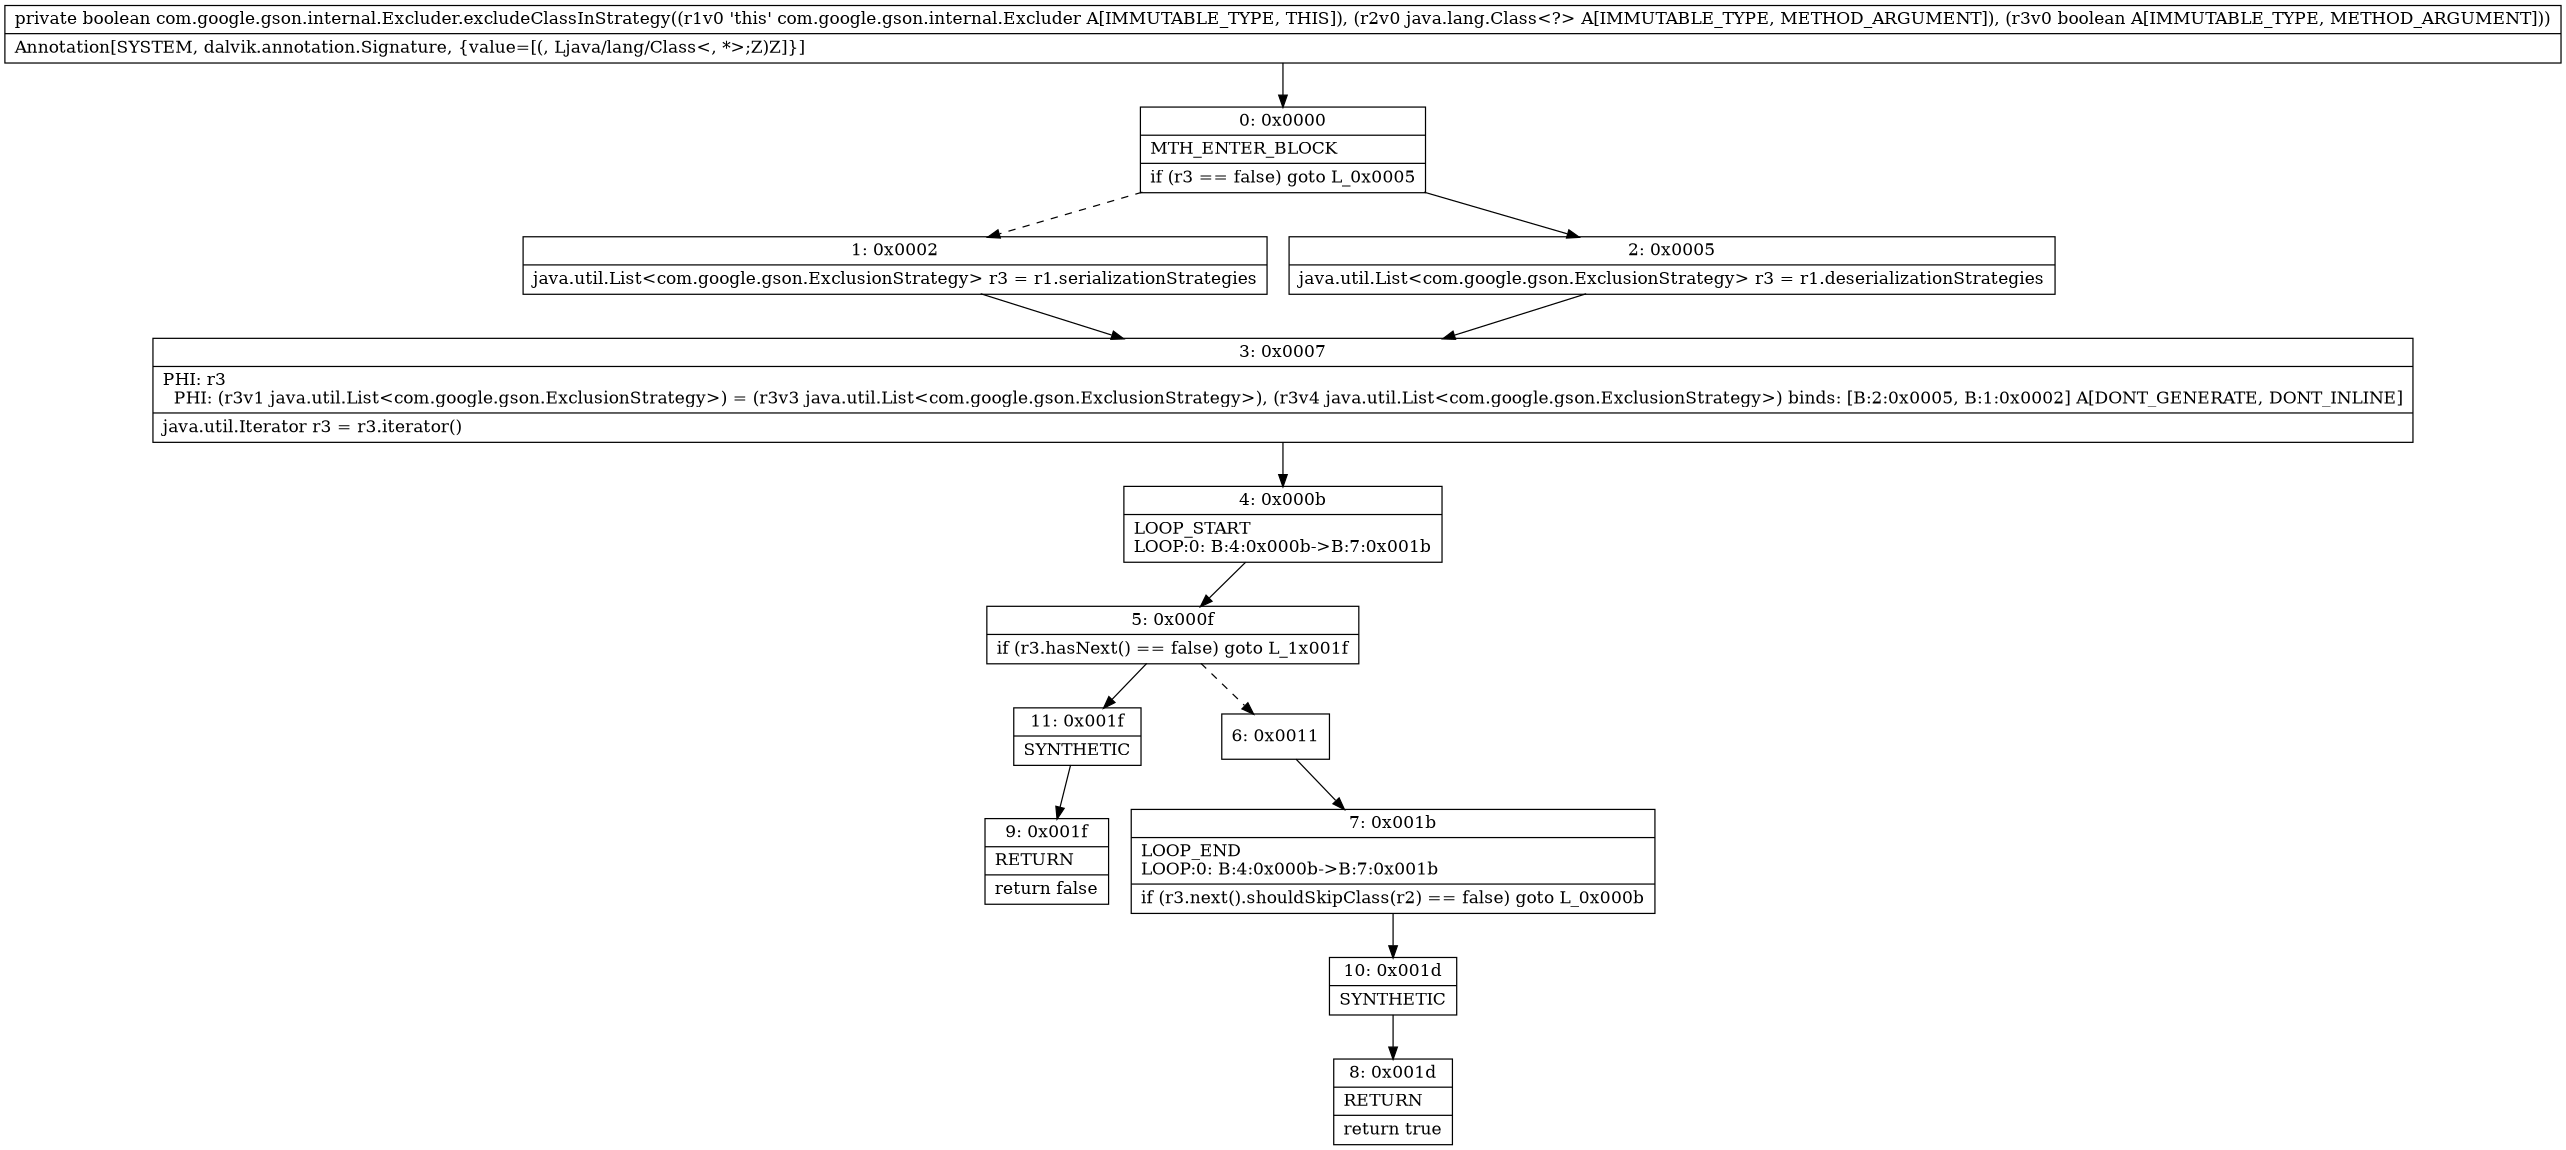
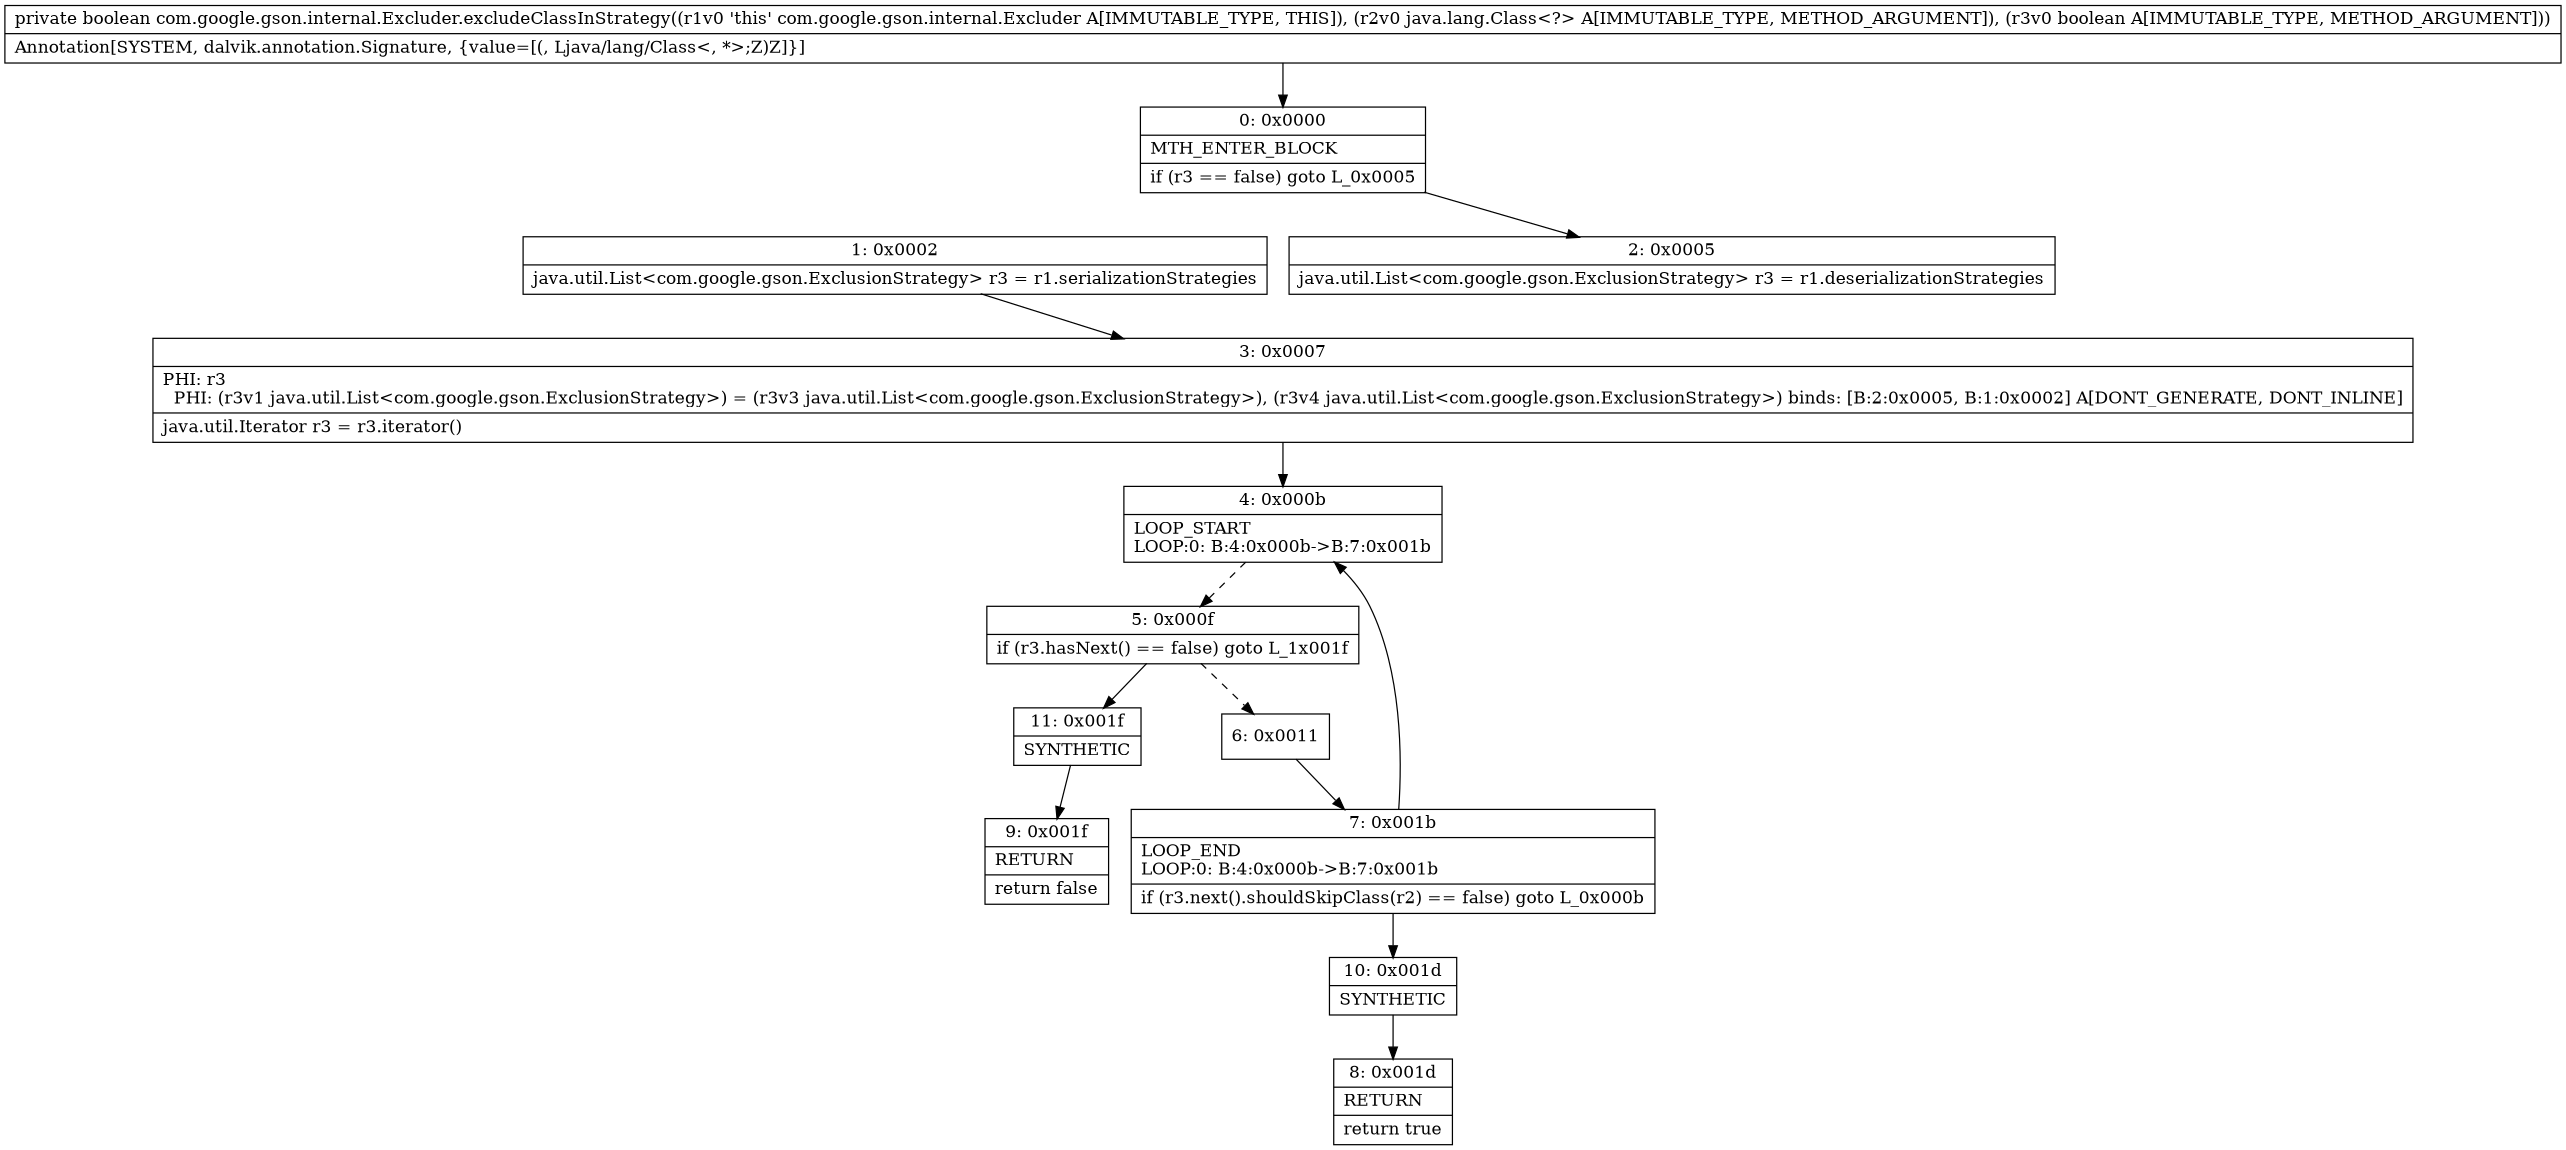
  digraph {
    node [shape=record]
    n1 [label="{0\:\ 0x0000|MTH_ENTER_BLOCK\l|if (r3 == false) goto L_0x0005\l}"]
    n2 [label="{1\:\ 0x0002|java.util.List\<com.google.gson.ExclusionStrategy\> r3 = r1.serializationStrategies\l}"]
    n3 [label="{2\:\ 0x0005|java.util.List\<com.google.gson.ExclusionStrategy\> r3 = r1.deserializationStrategies\l}"]
    n4 [label="{3\:\ 0x0007|PHI: r3 \l  PHI: (r3v1 java.util.List\<com.google.gson.ExclusionStrategy\>) = (r3v3 java.util.List\<com.google.gson.ExclusionStrategy\>), (r3v4 java.util.List\<com.google.gson.ExclusionStrategy\>) binds: [B:2:0x0005, B:1:0x0002] A[DONT_GENERATE, DONT_INLINE]\l|java.util.Iterator r3 = r3.iterator()\l}"]
    n5 [label="{4\:\ 0x000b|LOOP_START\lLOOP:0: B:4:0x000b\-\>B:7:0x001b\l}"]
    n6 [label="{5\:\ 0x000f|if (r3.hasNext() == false) goto L_1x001f\l}"]
    n7 [label="{6\:\ 0x0011}"]
    n8 [label="{11\:\ 0x001f|SYNTHETIC\l}"]
    n9 [label="{7\:\ 0x001b|LOOP_END\lLOOP:0: B:4:0x000b\-\>B:7:0x001b\l|if (r3.next().shouldSkipClass(r2) == false) goto L_0x000b\l}"]
    n10 [label="{9\:\ 0x001f|RETURN\l|return false\l}"]
    n11 [label="{10\:\ 0x001d|SYNTHETIC\l}"]
    n12 [label="{8\:\ 0x001d|RETURN\l|return true\l}"]
    n13 [label="{private boolean com.google.gson.internal.Excluder.excludeClassInStrategy((r1v0 'this' com.google.gson.internal.Excluder A[IMMUTABLE_TYPE, THIS]), (r2v0 java.lang.Class\<?\> A[IMMUTABLE_TYPE, METHOD_ARGUMENT]), (r3v0 boolean A[IMMUTABLE_TYPE, METHOD_ARGUMENT]))  | Annotation[SYSTEM, dalvik.annotation.Signature, \{value=[(, Ljava\/lang\/Class\<, *\>;Z)Z]\}]\l}"]
-   n1 -> n2 [style=dashed]
    n1 -> n3
    n2 -> n4
-   n3 -> n4
    n4 -> n5
-   n5 -> n6
+   n5 -> n6 [style=dashed]
    n6 -> n7 [style=dashed]
    n6 -> n8
    n7 -> n9
    n8 -> n10
+   n9 -> n5
    n9 -> n11 [style=solid]
    n11 -> n12
    n13 -> n1
  }
